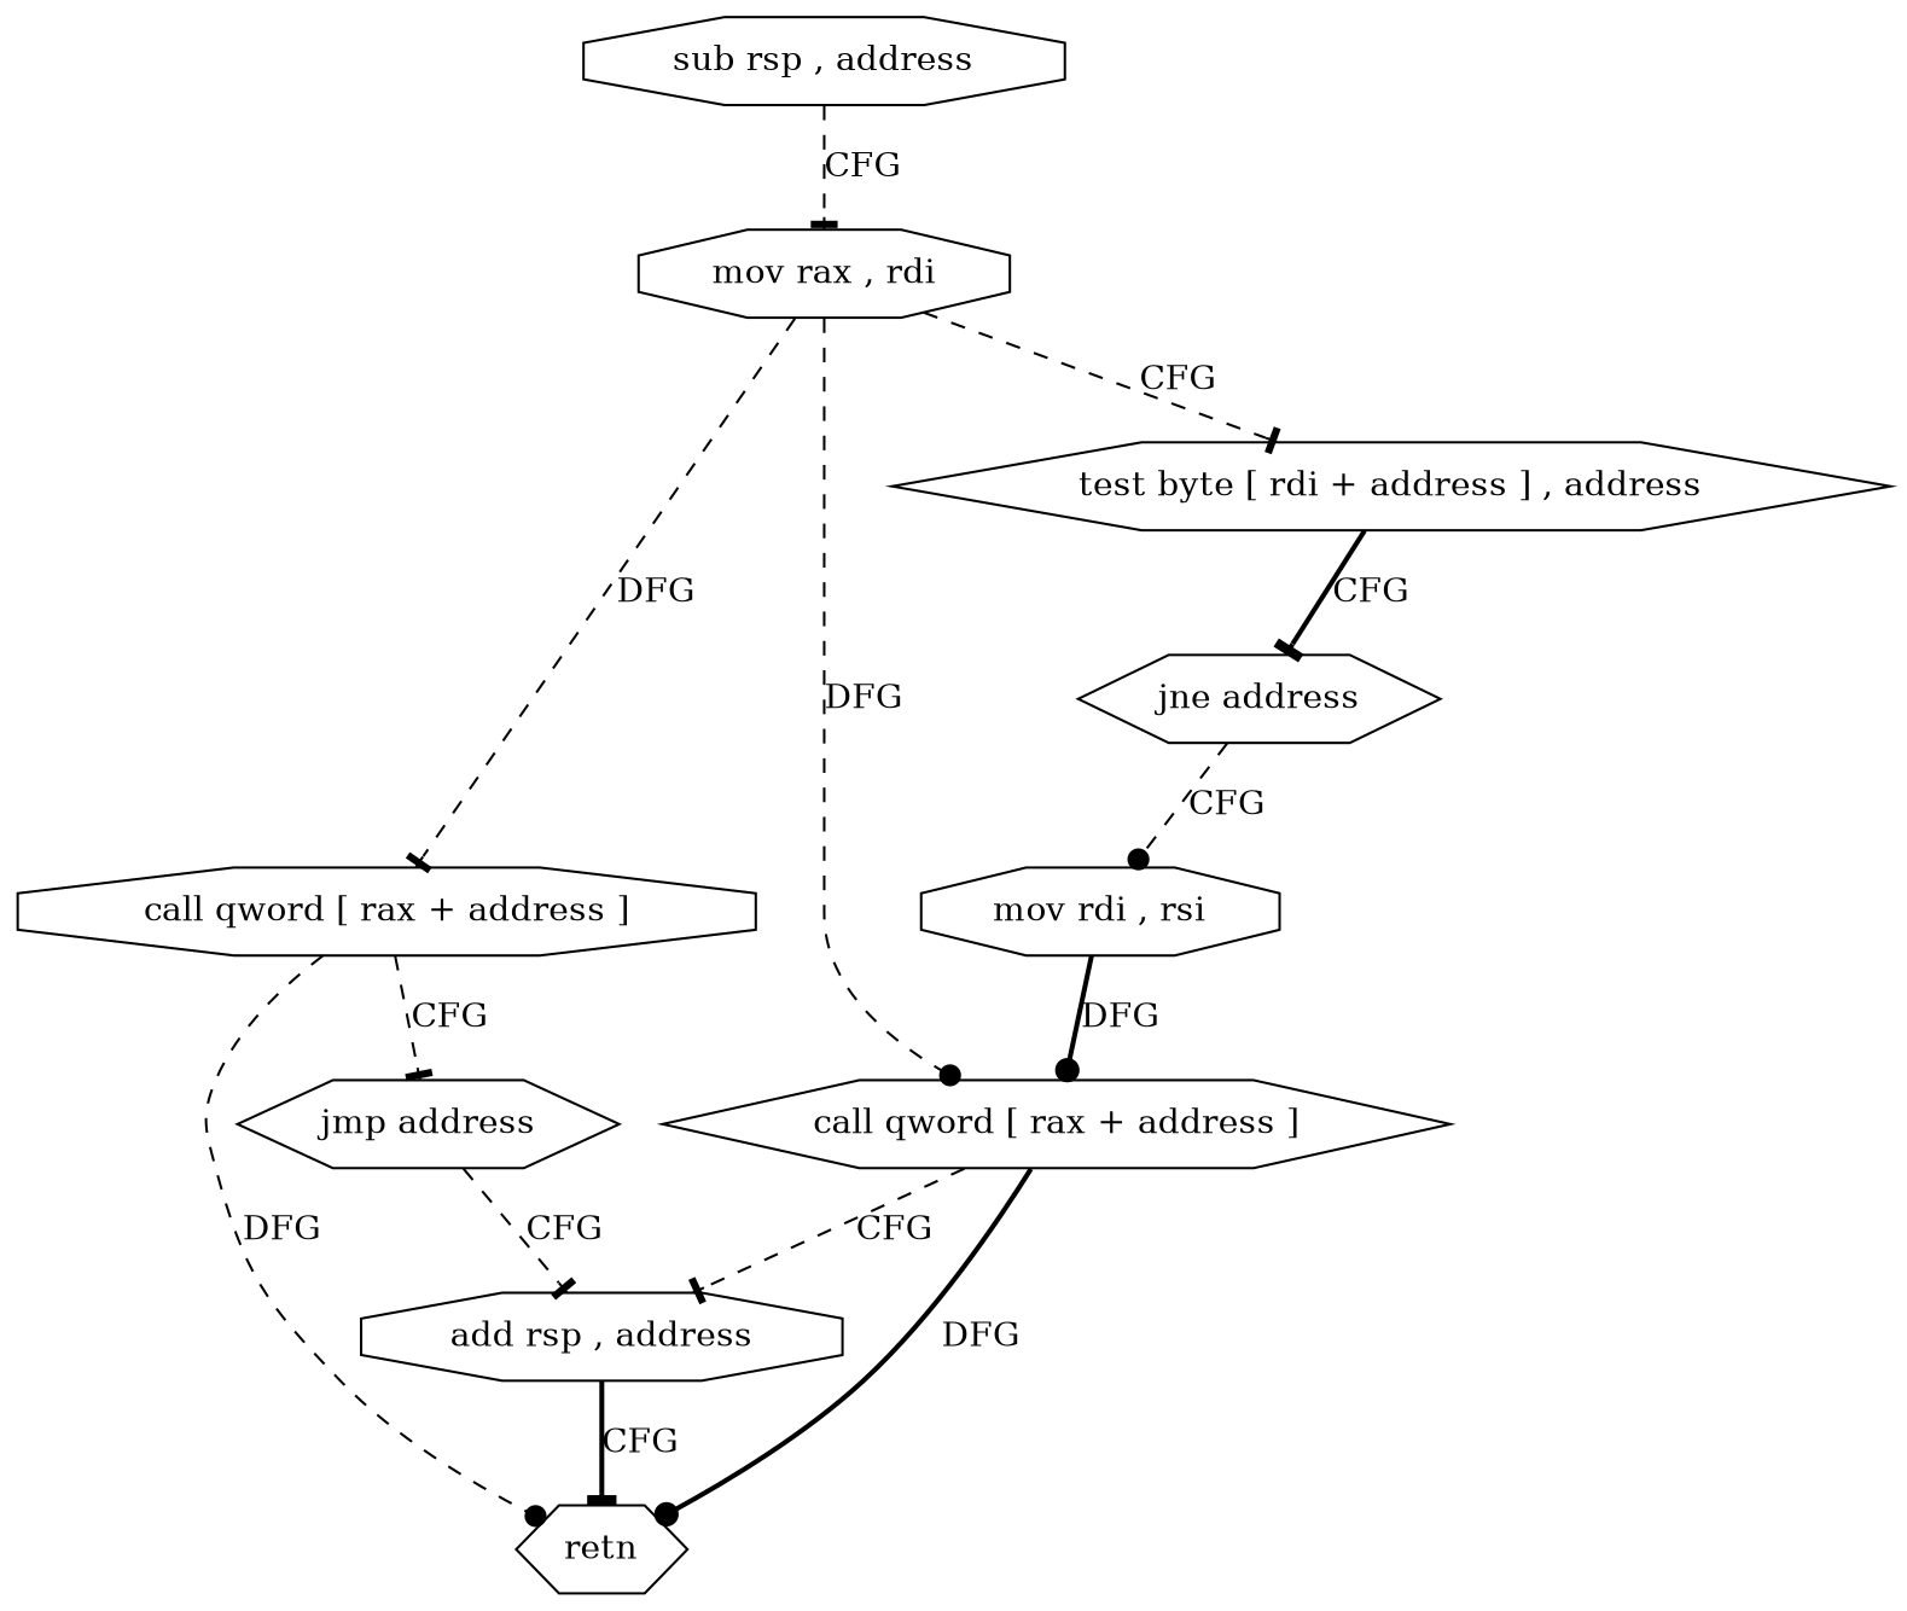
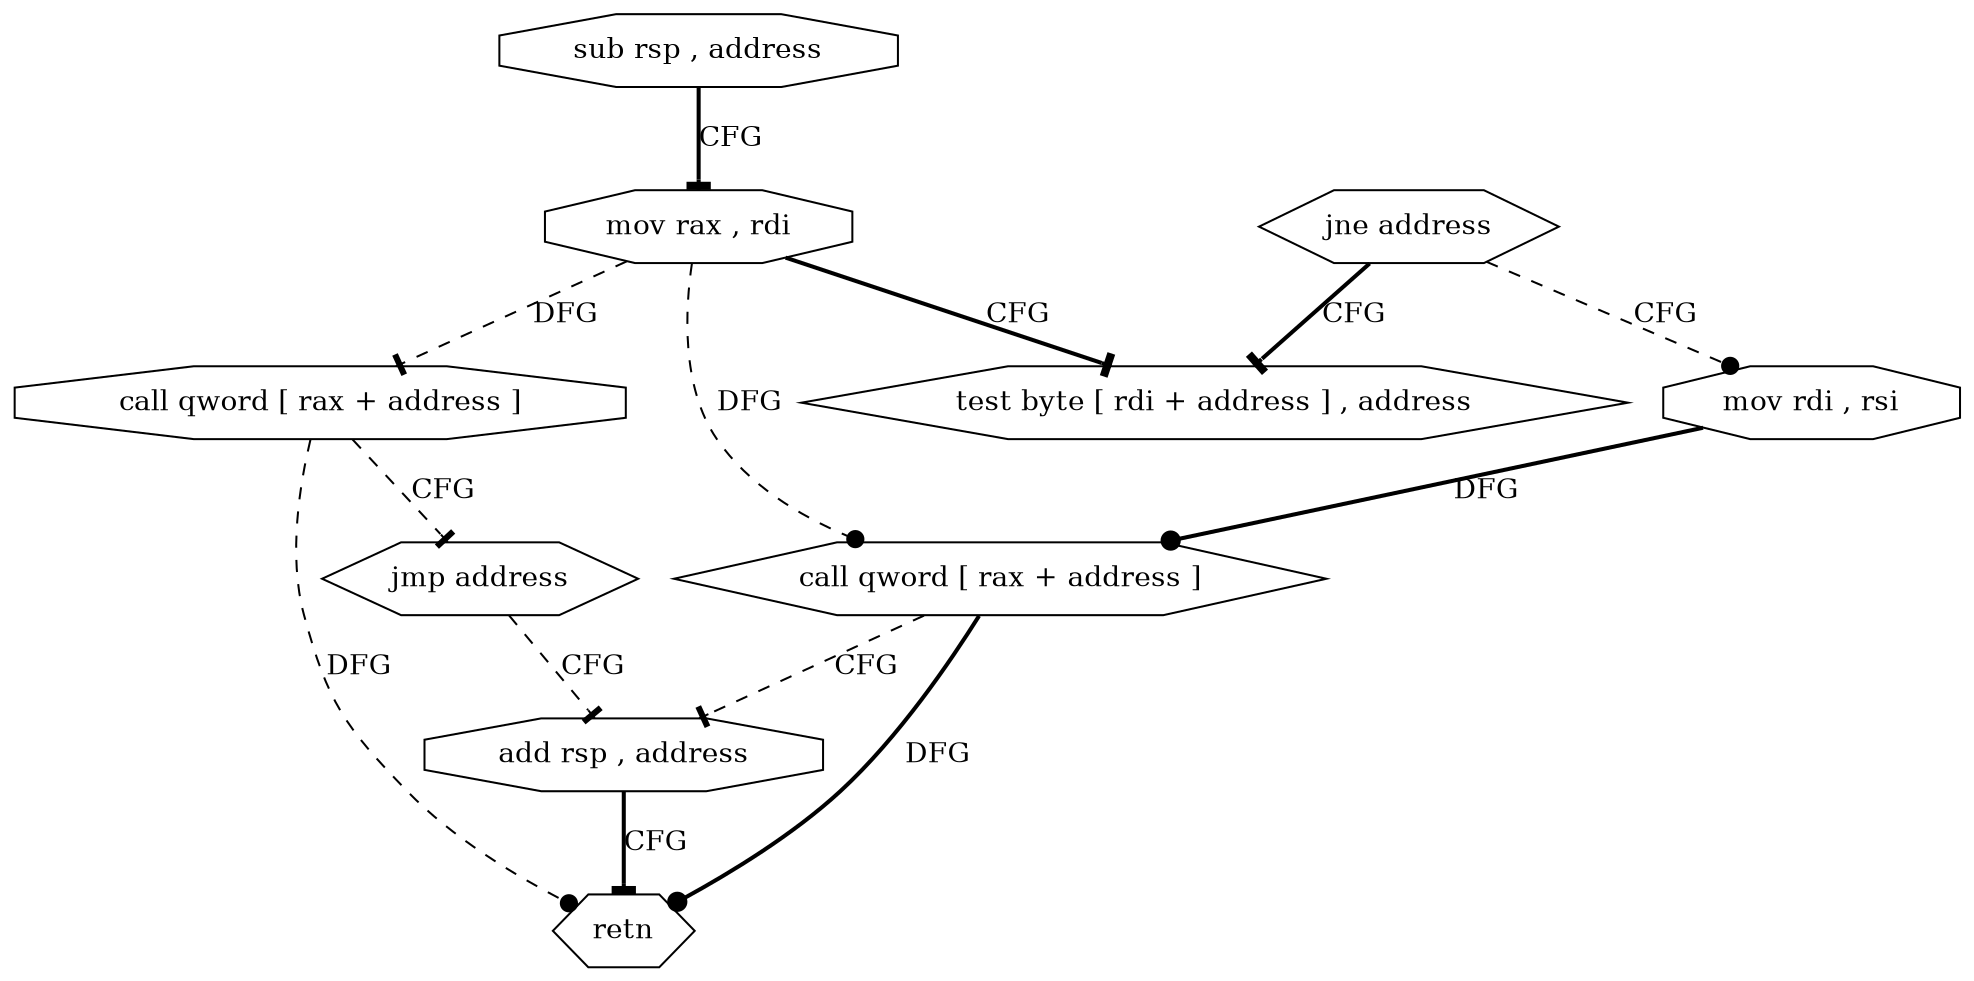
  digraph {
    node [shape=octagon]
    edge [arrowhead=tee style=dashed]
    n1 [label="sub rsp , address"]
    n2 [label="mov rax , rdi"]
    n3 [label="test byte [ rdi + address ] , address" shape=hexagon]
    n4 [label="call qword [ rax + address ]"]
    n5 [label="call qword [ rax + address ]" shape=hexagon]
    n6 [label="jne address" shape=hexagon]
    n7 [label="jmp address" shape=hexagon]
    n8 [label=retn shape=hexagon]
    n9 [label="add rsp , address"]
    n10 [label="mov rdi , rsi"]
-   n1 -> n2 [label=CFG]
-   n2 -> n3 [label=CFG]
+   n1 -> n2 [label=CFG style=bold]
+   n2 -> n3 [label=CFG style=bold]
    n2 -> n4 [label=DFG]
    n2 -> n5 [arrowhead=dot label=DFG]
-   n3 -> n6 [label=CFG style=bold]
+   n6 -> n3 [label=CFG style=bold]
    n4 -> n7 [label=CFG]
    n4 -> n8 [arrowhead=dot label=DFG]
    n5 -> n8 [arrowhead=dot label=DFG style=bold]
    n5 -> n9 [label=CFG]
    n6 -> n10 [arrowhead=dot label=CFG]
    n7 -> n9 [label=CFG]
    n9 -> n8 [label=CFG style=bold]
    n10 -> n5 [arrowhead=dot label=DFG style=bold]
  }
